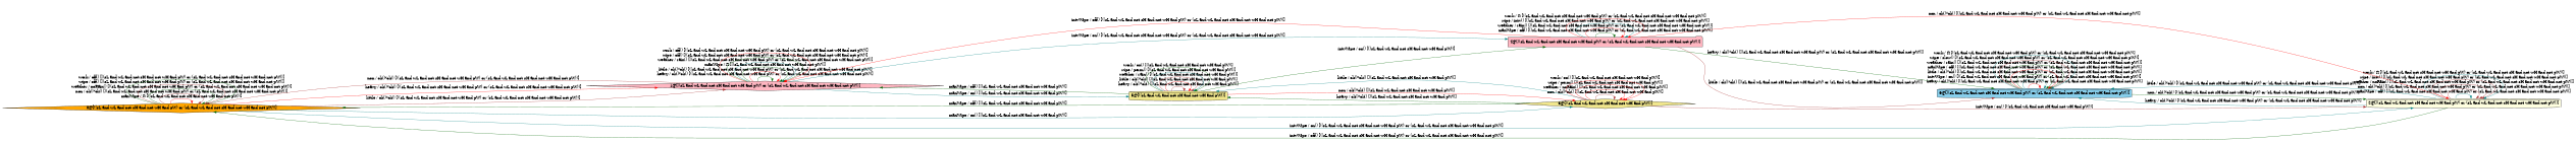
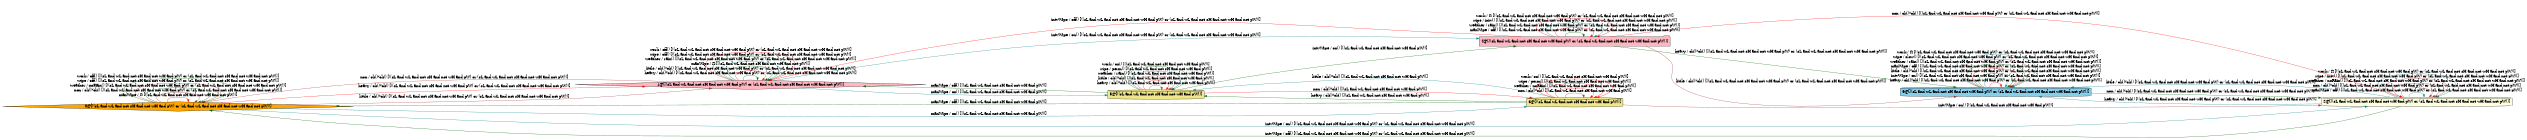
  digraph {
    rankdir=LR
    node [fillcolor=lightpink shape=diamond style=filled]
    edge [color=darkgreen lblstyle="above, sloped"]
    n1 [fillcolor=orange label="0@[((sL and wL and not sH and not wH and pW) or (sL and wL and not sH and not wH and not pW))]"]
    n2 [label="1@[((sL and wL and not sH and not wH and pW) or (sL and wL and not sH and not wH and not pW))]"]
    n3 [fillcolor=lightyellow label="2@[((sL and wL and not sH and not wH and pW) or (sL and wL and not sH and not wH and not pW))]" shape=cylinder]
-   n4 [fillcolor=khaki label="3@[((sL and wL and not sH and not wH and pW))]"]
+   n4 [fillcolor=khaki label="3@[((sL and wL and not sH and not wH and pW))]" shape=cylinder]
    n5 [label="4@[((sL and wL and not sH and not wH and pW) or (sL and wL and not sH and not wH and not pW))]" shape=folder]
    n6 [fillcolor=khaki label="5@[((sL and wL and not sH and not wH and pW))]" shape=cylinder]
    n7 [fillcolor=skyblue label="6@[((sL and wL and not sH and not wH and pW) or (sL and wL and not sH and not wH and not pW))]" shape=cylinder]
    n1 -> n1 [color=red label="manWipe / Ω [((sL and wL and not sH and not wH and not pW))]"]
    n1 -> n1 [color=brown label="non / ok()*ok() [((sL and wL and not sH and not wH and pW) or (sL and wL and not sH and not wH and not pW))]"]
    n1 -> n1 [label="weather / noRain() [((sL and wL and not sH and not wH and pW) or (sL and wL and not sH and not wH and not pW))]"]
    n1 -> n1 [color=brown label="wipe / off() [((sL and wL and not sH and not wH and pW) or (sL and wL and not sH and not wH and not pW))]"]
    n1 -> n1 [label="work / off() [((sL and wL and not sH and not wH and pW) or (sL and wL and not sH and not wH and not pW))]"]
    n1 -> n2 [color=red label="heavy / ok()*ok() [((sL and wL and not sH and not wH and pW) or (sL and wL and not sH and not wH and not pW))]"]
    n1 -> n2 [color=brown label="little / ok()*ok() [((sL and wL and not sH and not wH and pW) or (sL and wL and not sH and not wH and not pW))]"]
    n1 -> n3 [color=teal label="intvWipe / on() [((sL and wL and not sH and not wH and pW) or (sL and wL and not sH and not wH and not pW))]"]
    n1 -> n4 [color=teal label="manWipe / on() [((sL and wL and not sH and not wH and pW))]"]
    n2 -> n1 [color=brown label="non / ok()*ok() [((sL and wL and not sH and not wH and pW) or (sL and wL and not sH and not wH and not pW))]"]
    n2 -> n2 [label="heavy / ok()*ok() [((sL and wL and not sH and not wH and pW) or (sL and wL and not sH and not wH and not pW))]"]
    n2 -> n2 [color=red label="little / ok()*ok() [((sL and wL and not sH and not wH and pW) or (sL and wL and not sH and not wH and not pW))]"]
    n2 -> n2 [label="manWipe / Ω [((sL and wL and not sH and not wH and not pW))]"]
    n2 -> n2 [color=teal label="weather / rain() [((sL and wL and not sH and not wH and pW) or (sL and wL and not sH and not wH and not pW))]"]
    n2 -> n2 [label="wipe / off() [((sL and wL and not sH and not wH and pW) or (sL and wL and not sH and not wH and not pW))]"]
    n2 -> n2 [color=red label="work / off() [((sL and wL and not sH and not wH and pW) or (sL and wL and not sH and not wH and not pW))]"]
    n2 -> n5 [color=teal label="intvWipe / on() [((sL and wL and not sH and not wH and pW) or (sL and wL and not sH and not wH and not pW))]"]
    n2 -> n6 [color=teal label="manWipe / on() [((sL and wL and not sH and not wH and pW))]"]
    n3 -> n1 [label="intvWipe / off() [((sL and wL and not sH and not wH and pW) or (sL and wL and not sH and not wH and not pW))]"]
    n3 -> n3 [color=teal label="manWipe / off() [((sL and wL and not sH and not wH and pW) or (sL and wL and not sH and not wH and not pW))]"]
    n3 -> n3 [color=brown label="non / ok()*ok() [((sL and wL and not sH and not wH and pW) or (sL and wL and not sH and not wH and not pW))]"]
    n3 -> n3 [color=brown label="weather / noRain() [((sL and wL and not sH and not wH and pW) or (sL and wL and not sH and not wH and not pW))]"]
    n3 -> n3 [color=brown label="wipe / intv() [((sL and wL and not sH and not wH and pW) or (sL and wL and not sH and not wH and not pW))]"]
    n3 -> n3 [color=teal label="work / Ω [((sL and wL and not sH and not wH and pW) or (sL and wL and not sH and not wH and not pW))]"]
    n3 -> n7 [color=teal label="heavy / ok()*ok() [((sL and wL and not sH and not wH and pW) or (sL and wL and not sH and not wH and not pW))]"]
    n3 -> n7 [color=teal label="little / ok()*ok() [((sL and wL and not sH and not wH and pW) or (sL and wL and not sH and not wH and not pW))]"]
    n4 -> n1 [label="manWipe / off() [((sL and wL and not sH and not wH and pW))]"]
    n4 -> n3 [color=brown label="intvWipe / on() [((sL and wL and not sH and not wH and pW))]"]
    n4 -> n4 [color=brown label="non / ok()*ok() [((sL and wL and not sH and not wH and pW))]"]
    n4 -> n4 [color=red label="weather / noRain() [((sL and wL and not sH and not wH and pW))]"]
    n4 -> n4 [color=red label="wipe / perm() [((sL and wL and not sH and not wH and pW))]"]
    n4 -> n4 [color=red label="work / on() [((sL and wL and not sH and not wH and pW))]"]
    n4 -> n6 [label="heavy / ok()*ok() [((sL and wL and not sH and not wH and pW))]"]
    n4 -> n6 [color=teal label="little / ok()*ok() [((sL and wL and not sH and not wH and pW))]"]
    n5 -> n2 [color=red label="intvWipe / off() [((sL and wL and not sH and not wH and pW) or (sL and wL and not sH and not wH and not pW))]"]
    n5 -> n3 [color=red label="non / ok()*ok() [((sL and wL and not sH and not wH and pW) or (sL and wL and not sH and not wH and not pW))]"]
    n5 -> n5 [label="manWipe / off() [((sL and wL and not sH and not wH and pW) or (sL and wL and not sH and not wH and not pW))]"]
    n5 -> n5 [color=red label="weather / rain() [((sL and wL and not sH and not wH and pW) or (sL and wL and not sH and not wH and not pW))]"]
    n5 -> n5 [color=teal label="wipe / intv() [((sL and wL and not sH and not wH and pW) or (sL and wL and not sH and not wH and not pW))]"]
    n5 -> n5 [color=red label="work / Ω [((sL and wL and not sH and not wH and pW) or (sL and wL and not sH and not wH and not pW))]"]
    n5 -> n7 [label="heavy / ok()*ok() [((sL and wL and not sH and not wH and pW) or (sL and wL and not sH and not wH and not pW))]"]
    n5 -> n7 [color=brown label="little / ok()*ok() [((sL and wL and not sH and not wH and pW) or (sL and wL and not sH and not wH and not pW))]"]
    n6 -> n2 [label="manWipe / off() [((sL and wL and not sH and not wH and pW))]"]
    n6 -> n4 [color=red label="non / ok()*ok() [((sL and wL and not sH and not wH and pW))]"]
    n6 -> n5 [label="intvWipe / on() [((sL and wL and not sH and not wH and pW))]"]
    n6 -> n6 [color=brown label="heavy / ok()*ok() [((sL and wL and not sH and not wH and pW))]"]
    n6 -> n6 [color=red label="little / ok()*ok() [((sL and wL and not sH and not wH and pW))]"]
    n6 -> n6 [color=brown label="weather / rain() [((sL and wL and not sH and not wH and pW))]"]
    n6 -> n6 [color=teal label="wipe / perm() [((sL and wL and not sH and not wH and pW))]"]
    n6 -> n6 [label="work / on() [((sL and wL and not sH and not wH and pW))]"]
    n7 -> n3 [label="non / ok()*ok() [((sL and wL and not sH and not wH and pW) or (sL and wL and not sH and not wH and not pW))]"]
    n7 -> n7 [color=red label="heavy / ok()*ok() [((sL and wL and not sH and not wH and pW) or (sL and wL and not sH and not wH and not pW))]"]
    n7 -> n7 [color=teal label="intvWipe / on() [((sL and wL and not sH and not wH and pW) or (sL and wL and not sH and not wH and not pW))]"]
    n7 -> n7 [label="little / ok()*ok() [((sL and wL and not sH and not wH and pW) or (sL and wL and not sH and not wH and not pW))]"]
    n7 -> n7 [color=red label="manWipe / off() [((sL and wL and not sH and not wH and pW) or (sL and wL and not sH and not wH and not pW))]"]
    n7 -> n7 [label="weather / rain() [((sL and wL and not sH and not wH and pW) or (sL and wL and not sH and not wH and not pW))]"]
    n7 -> n7 [color=brown label="wipe / slow() [((sL and wL and not sH and not wH and pW) or (sL and wL and not sH and not wH and not pW))]"]
    n7 -> n7 [color=teal label="work / Ω [((sL and wL and not sH and not wH and pW) or (sL and wL and not sH and not wH and not pW))]"]
  }
